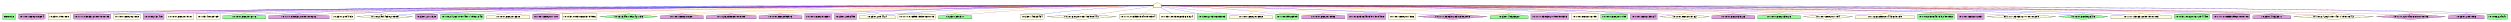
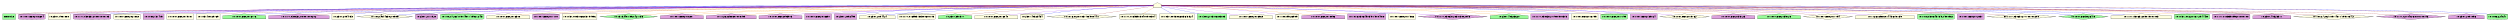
  strict graph {
    node [fillcolor=lightyellow shape=house style=filled]
    edge [color=brown]
    ADAMSO [fillcolor=palegreen shape=box]
    ""
    "10.1007/BF02016604" [fillcolor=plum shape=cylinder]
    "10.2307/1981888" [shape=box]
    "10.1177/030631278001000105" [fillcolor=plum shape=cylinder]
    "10.1007/BF02021860" [shape=cylinder]
    "10.1086/131415" [fillcolor=plum shape=box]
    "10.1007/BF02019181" [shape=box]
    "10.1037/h0029769" [shape=box]
    "10.1007/BF02016776" [fillcolor=palegreen]
    "10.1177/030631278001000202" [fillcolor=plum]
    "10.2307/2094753" [shape=box]
    "10.1002/asi.4630270505" [shape=diamond]
    "10.2307/2111920" [fillcolor=plum shape=cylinder]
    "10.1002/(SICI)1097-4571(199212)43" [fillcolor=palegreen shape=cylinder]
    "10.1007/BF02016308"
    "10.1007/BF02017100" [fillcolor=plum shape=cylinder]
    "10.1037/0003-066X.37.9.996" [shape=box]
    "10.1515/libr.1992.42.1.35" [fillcolor=palegreen shape=diamond]
    "10.1007/BF02016801" [fillcolor=plum]
    "10.1126/science.7008199" [fillcolor=plum]
    "10.1007/BF02093973" [fillcolor=plum]
    "10.1007/BF02016697" [fillcolor=plum shape=box]
    "10.2307/2092499" [fillcolor=plum shape=box]
    "10.2307/2094424"
    "10.1177/016555158300600105" [shape=cylinder]
    "10.2307/351577" [fillcolor=palegreen]
+   "10.1007/BF02016840"
    "10.2307/40323434" [shape=cylinder]
    "10.1016/0020-7837(88)90044-1" [shape=diamond]
    "10.1177/016555158400900304" [shape=cylinder]
    "10.1037/0003-066X.36.5.524" [shape=box]
    "10.1300/J103v06n03\_05" [fillcolor=palegreen shape=box]
    "10.1007/BF02016969"
-   "10.1108/eb026909" [fillcolor=palegreen shape=cylinder]
+   "10.1108/eb026909" [shape=cylinder]
    "10.1007/BF02018056" [fillcolor=plum]
    "10.1016/0306-4573(91)90048-Q" [fillcolor=plum shape=box]
    "10.1007/BF02017566" [shape=box]
    "10.1177/030631283013002005" [fillcolor=plum shape=diamond]
    "10.2307/40323620" [fillcolor=palegreen]
    "10.1177/030631277900900305" [fillcolor=plum shape=box]
    "10.1007/BF02016795" [shape=box]
    "10.1007/BF02017199" [fillcolor=palegreen shape=cylinder]
    "10.1007/BF02135124" [fillcolor=plum shape=box]
    "10.1007/BF02019762" [shape=diamond]
    "10.1007/BF02135123" [fillcolor=plum]
    "10.1007/BF02135125" [fillcolor=palegreen]
    "10.1007/BF02017754" [shape=diamond]
    "10.1126/science.144.3615.139"
    "10.1016/0306-4573(92)90096-I" [fillcolor=palegreen shape=cylinder]
    "10.1007/BF02072857" [fillcolor=plum shape=box]
    n52 [label="80.1177/030631277700700208" shape=diamond]
    n53 [fillcolor=palegreen label="10.1007/BF03026418" shape=diamond]
    "10.1177/030631289019001003"
    "10.1037//0022-0167.29.4.430" [fillcolor=palegreen shape=cylinder]
    "10.1177/016555159201800108" [fillcolor=plum shape=cylinder]
    "10.2307/40323511" [fillcolor=plum]
    "10.1002/(SICI)1097-4571(199106)42" [shape=diamond]
    "10.1177/027046768100100106" [fillcolor=plum shape=diamond]
    n60 [fillcolor=plum label="10.2307/2091056"]
    "10.1086/224641" [fillcolor=palegreen shape=cylinder]
    "" -- ADAMSO
    "" -- "10.1007/BF02016604"
    "" -- "10.2307/1981888" [color=purple]
    "" -- "10.1177/030631278001000105" [color=blue]
    "" -- "10.1007/BF02021860" [color=purple]
    "" -- "10.1086/131415" [color=purple]
    "" -- "10.1007/BF02019181" [color=blue]
    "" -- "10.1037/h0029769"
    "" -- "10.1007/BF02016776" [color=blue]
    "" -- "10.1177/030631278001000202"
    "" -- "10.2307/2094753" [color=blue]
    "" -- "10.1002/asi.4630270505" [color=blue]
    "" -- "10.2307/2111920" [color=purple]
    "" -- "10.1002/(SICI)1097-4571(199212)43" [color=purple]
    "" -- "10.1007/BF02016308" [color=darkorange]
    "" -- "10.1007/BF02017100"
    "" -- "10.1037/0003-066X.37.9.996" [color=darkorange]
    "" -- "10.1515/libr.1992.42.1.35" [color=darkorange]
    "" -- "10.1007/BF02016801" [color=darkorange]
    "" -- "10.1126/science.7008199" [color=darkorange]
    "" -- "10.1007/BF02093973" [color=purple]
    "" -- "10.1007/BF02016697" [color=purple]
    "" -- "10.2307/2092499" [color=blue]
    "" -- "10.2307/2094424" [color=blue]
    "" -- "10.1177/016555158300600105" [color=darkorange]
    "" -- "10.2307/351577"
+   "" -- "10.1007/BF02016840" [color=purple]
    "" -- "10.2307/40323434" [color=blue]
    "" -- "10.1016/0020-7837(88)90044-1"
    "" -- "10.1177/016555158400900304" [color=darkorange]
    "" -- "10.1037/0003-066X.36.5.524" [color=blue]
    "" -- "10.1300/J103v06n03\_05" [color=blue]
    "" -- "10.1007/BF02016969" [color=purple]
    "" -- "10.1108/eb026909" [color=purple]
    "" -- "10.1007/BF02018056" [color=darkorange]
    "" -- "10.1016/0306-4573(91)90048-Q" [color=darkorange]
    "" -- "10.1007/BF02017566" [color=blue]
    "" -- "10.1177/030631283013002005" [color=purple]
    "" -- "10.2307/40323620" [color=darkorange]
    "" -- "10.1177/030631277900900305" [color=darkorange]
    "" -- "10.1007/BF02016795" [color=blue]
    "" -- "10.1007/BF02017199"
    "" -- "10.1007/BF02135124" [color=blue]
    "" -- "10.1007/BF02019762" [color=purple]
    "" -- "10.1007/BF02135123" [color=darkorange]
    "" -- "10.1007/BF02135125"
    "" -- "10.1007/BF02017754"
    "" -- "10.1126/science.144.3615.139" [color=purple]
    "" -- "10.1016/0306-4573(92)90096-I" [color=darkorange]
    "" -- "10.1007/BF02072857"
    "" -- n52
    "" -- n53 [color=blue]
    "" -- "10.1177/030631289019001003" [color=blue]
    "" -- "10.1037//0022-0167.29.4.430" [color=darkorange]
    "" -- "10.1177/016555159201800108" [color=purple]
    "" -- "10.2307/40323511"
    "" -- "10.1002/(SICI)1097-4571(199106)42"
    "" -- "10.1177/027046768100100106"
    "" -- n60
    "" -- "10.1086/224641" [color=blue]
  }
